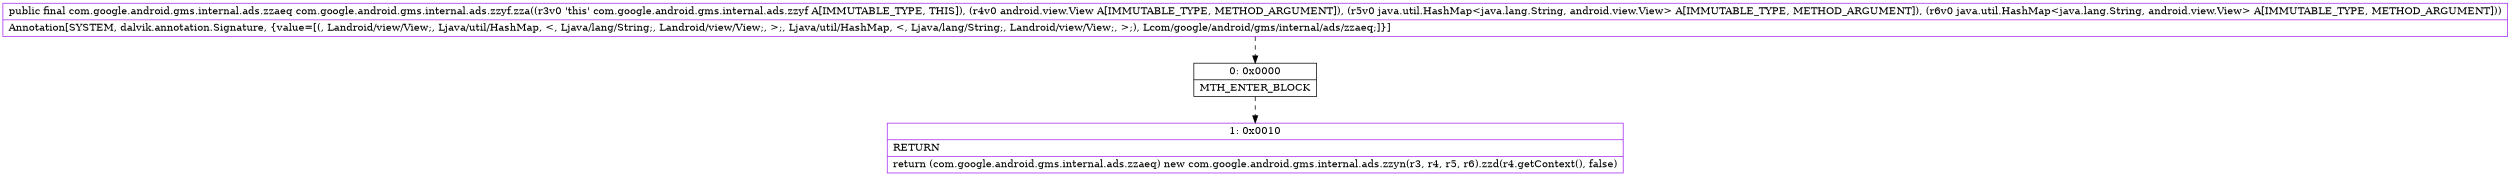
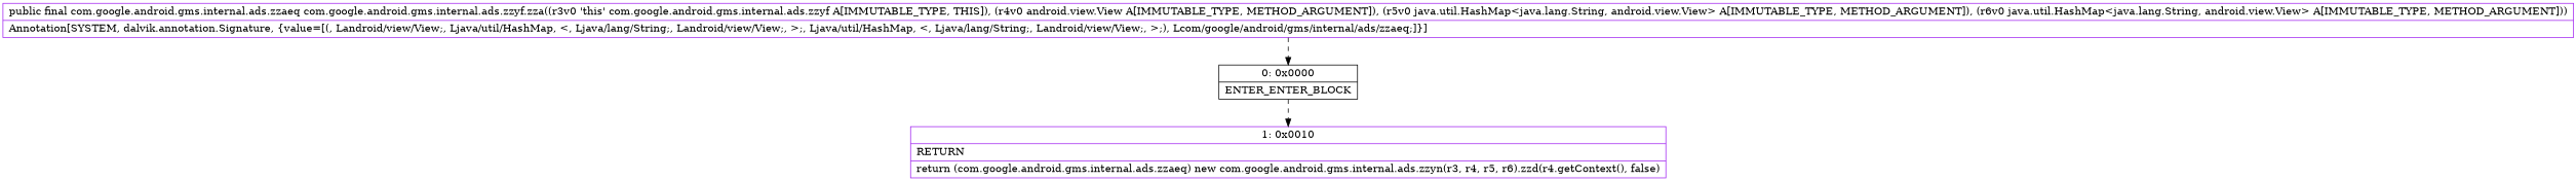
  digraph {
    node [shape=record color=purple]
    edge [style=dashed]
-   n1 [label="{0\:\ 0x0000|MTH_ENTER_BLOCK\l}" color=black]
+   n1 [label="{0\:\ 0x0000|ENTER_ENTER_BLOCK\l}" color=black]
    n2 [label="{1\:\ 0x0010|RETURN\l|return (com.google.android.gms.internal.ads.zzaeq) new com.google.android.gms.internal.ads.zzyn(r3, r4, r5, r6).zzd(r4.getContext(), false)\l}"]
    n3 [label="{public final com.google.android.gms.internal.ads.zzaeq com.google.android.gms.internal.ads.zzyf.zza((r3v0 'this' com.google.android.gms.internal.ads.zzyf A[IMMUTABLE_TYPE, THIS]), (r4v0 android.view.View A[IMMUTABLE_TYPE, METHOD_ARGUMENT]), (r5v0 java.util.HashMap\<java.lang.String, android.view.View\> A[IMMUTABLE_TYPE, METHOD_ARGUMENT]), (r6v0 java.util.HashMap\<java.lang.String, android.view.View\> A[IMMUTABLE_TYPE, METHOD_ARGUMENT]))  | Annotation[SYSTEM, dalvik.annotation.Signature, \{value=[(, Landroid\/view\/View;, Ljava\/util\/HashMap, \<, Ljava\/lang\/String;, Landroid\/view\/View;, \>;, Ljava\/util\/HashMap, \<, Ljava\/lang\/String;, Landroid\/view\/View;, \>;), Lcom\/google\/android\/gms\/internal\/ads\/zzaeq;]\}]\l}"]
    n1 -> n2
    n3 -> n1
  }
